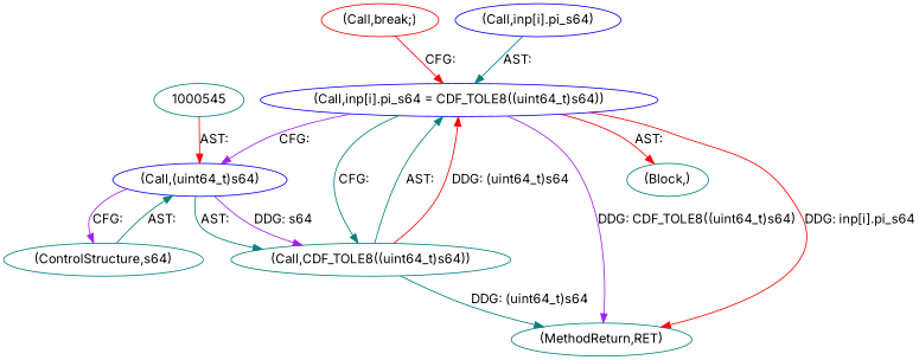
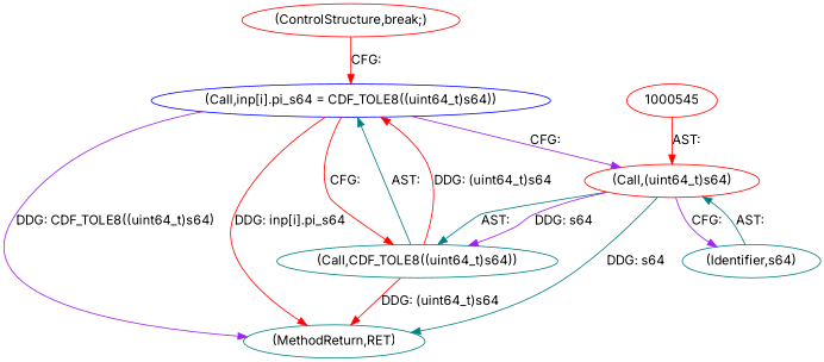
  digraph {
    fontname=Inter
    node [color=teal fontname=Inter]
    edge [color=red fontname=Inter]
    n1 [color=blue label="(Call,inp[i].pi_s64 = CDF_TOLE8((uint64_t)s64))"]
    n2 [label="(Call,CDF_TOLE8((uint64_t)s64))"]
-   n3 [label="(Block,)"]
    n4 [label="(MethodReturn,RET)"]
-   n5 [color=blue label="(Call,(uint64_t)s64)"]
-   n6 [label="(ControlStructure,s64)"]
-   n7 [color=red label="(Call,break;)"]
-   n8 [color=blue label="(Call,inp[i].pi_s64)"]
-   1000545
-   n1 -> n2 [color=teal label="CFG: "]
-   n1 -> n3 [label="AST: "]
+   n5 [color=red label="(Call,(uint64_t)s64)"]
+   n6 [label="(Identifier,s64)"]
+   n7 [color=red label="(ControlStructure,break;)"]
+   1000545 [color=red]
+   n1 -> n2 [label="CFG: "]
    n1 -> n4 [color=purple label="DDG: CDF_TOLE8((uint64_t)s64)"]
    n1 -> n4 [label="DDG: inp[i].pi_s64"]
    n1 -> n5 [color=purple label="CFG: "]
    n2 -> n1 [color=teal label="AST: "]
    n2 -> n1 [label="DDG: (uint64_t)s64"]
-   n2 -> n4 [color=teal label="DDG: (uint64_t)s64"]
+   n2 -> n4 [label="DDG: (uint64_t)s64"]
    n5 -> n2 [color=teal label="AST: "]
    n5 -> n2 [color=purple label="DDG: s64"]
+   n5 -> n4 [color=teal label="DDG: s64"]
    n5 -> n6 [color=purple label="CFG: "]
    n6 -> n5 [color=teal label="AST: "]
    n7 -> n1 [label="CFG: "]
-   n8 -> n1 [color=teal label="AST: "]
    1000545 -> n5 [label="AST: "]
  }
